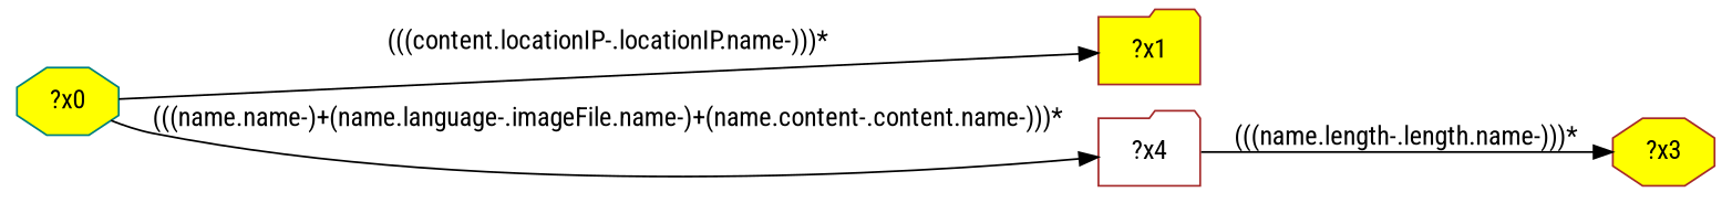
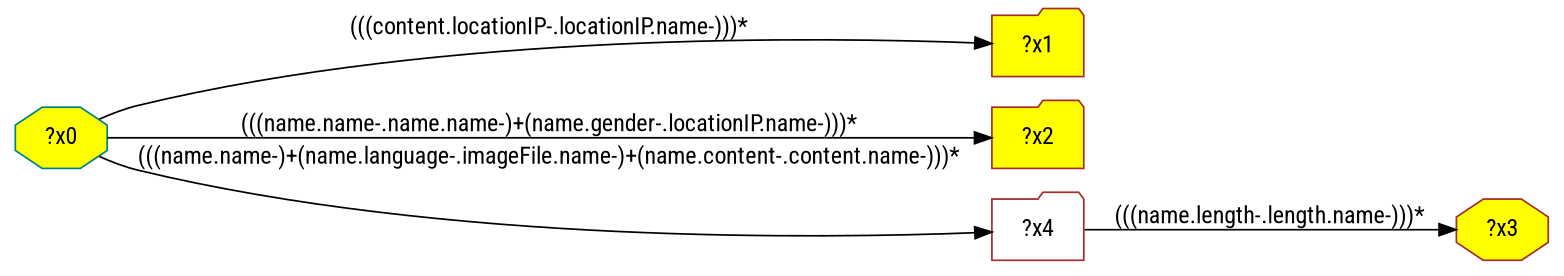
  digraph {
    fontname="Roboto Condensed"
    rankdir=LR
    node [color=brown fillcolor=yellow fontname="Roboto Condensed" shape=folder style="filled,"]
    edge [fontname="Roboto Condensed"]
    n1 [label="?x1"]
    n2 [label="?x3" shape=octagon]
+   n3 [label="?x2"]
    n4 [color=teal label="?x0" shape=octagon]
    n5 [label="?x4" fillcolor="" style=""]
    n4 -> n1 [label="(((content.locationIP-.locationIP.name-)))*"]
+   n4 -> n3 [label="(((name.name-.name.name-)+(name.gender-.locationIP.name-)))*"]
    n4 -> n5 [label="(((name.name-)+(name.language-.imageFile.name-)+(name.content-.content.name-)))*"]
    n5 -> n2 [label="(((name.length-.length.name-)))*"]
  }
